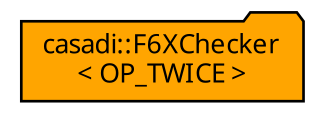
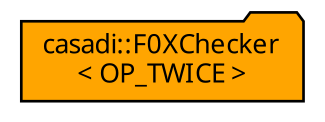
  digraph {
    rankdir=LR
-   n1 [color=black fillcolor=orange fontname="FreeSans.ttf" fontsize=10 height=0.2 label="casadi::F6XChecker\l\< OP_TWICE \>" shape=folder style=filled width=0.4]
+   n1 [color=black fillcolor=orange fontname="FreeSans.ttf" fontsize=10 height=0.2 label="casadi::F0XChecker\l\< OP_TWICE \>" shape=folder style=filled width=0.4]
  }
